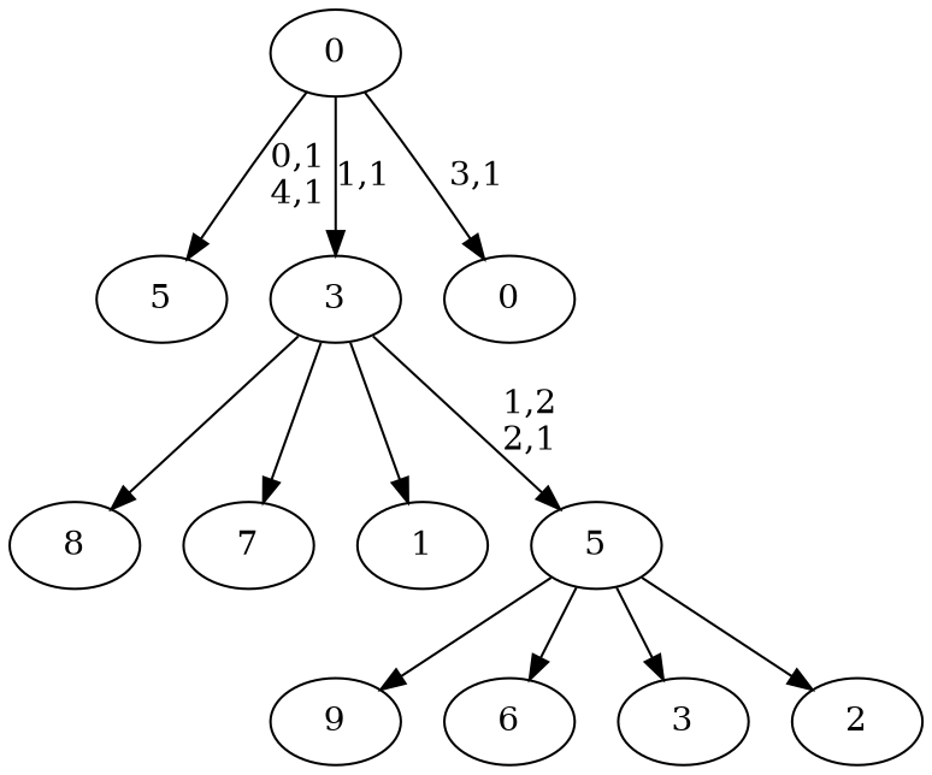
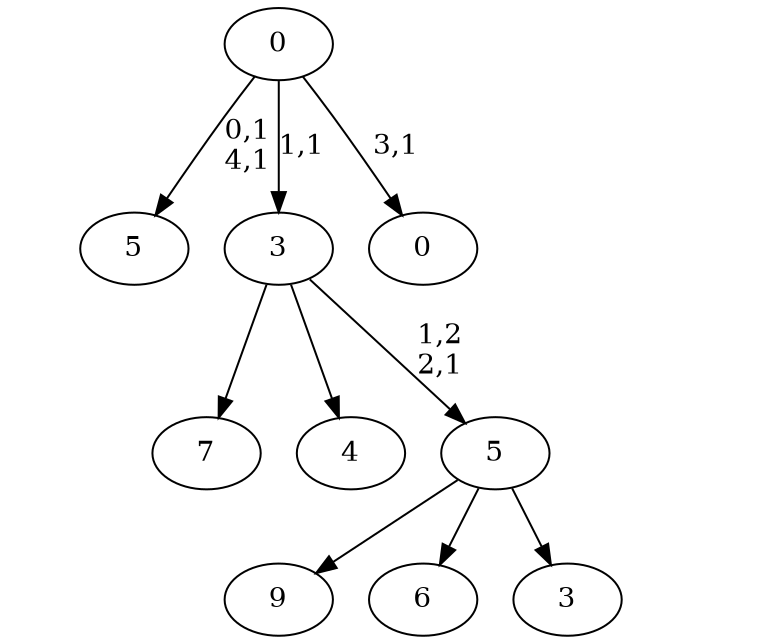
  digraph {
    n1 [label=9]
-   n2 [label=8]
    n3 [label=7]
    n4 [label=6]
    n5 [label=5]
-   n6 [label=1]
+   n6 [label=4]
    n7 [label=3]
-   n8 [label=2]
    5
    3
    n11 [label=0]
    0
    5 -> n1
    5 -> n4
    5 -> n7
-   5 -> n8
-   3 -> n2
    3 -> n3
    3 -> n6
    3 -> 5 [label="1,2\n2,1"]
    0 -> n5 [label="0,1\n4,1"]
    0 -> 3 [label="1,1"]
    0 -> n11 [label="3,1"]
  }
